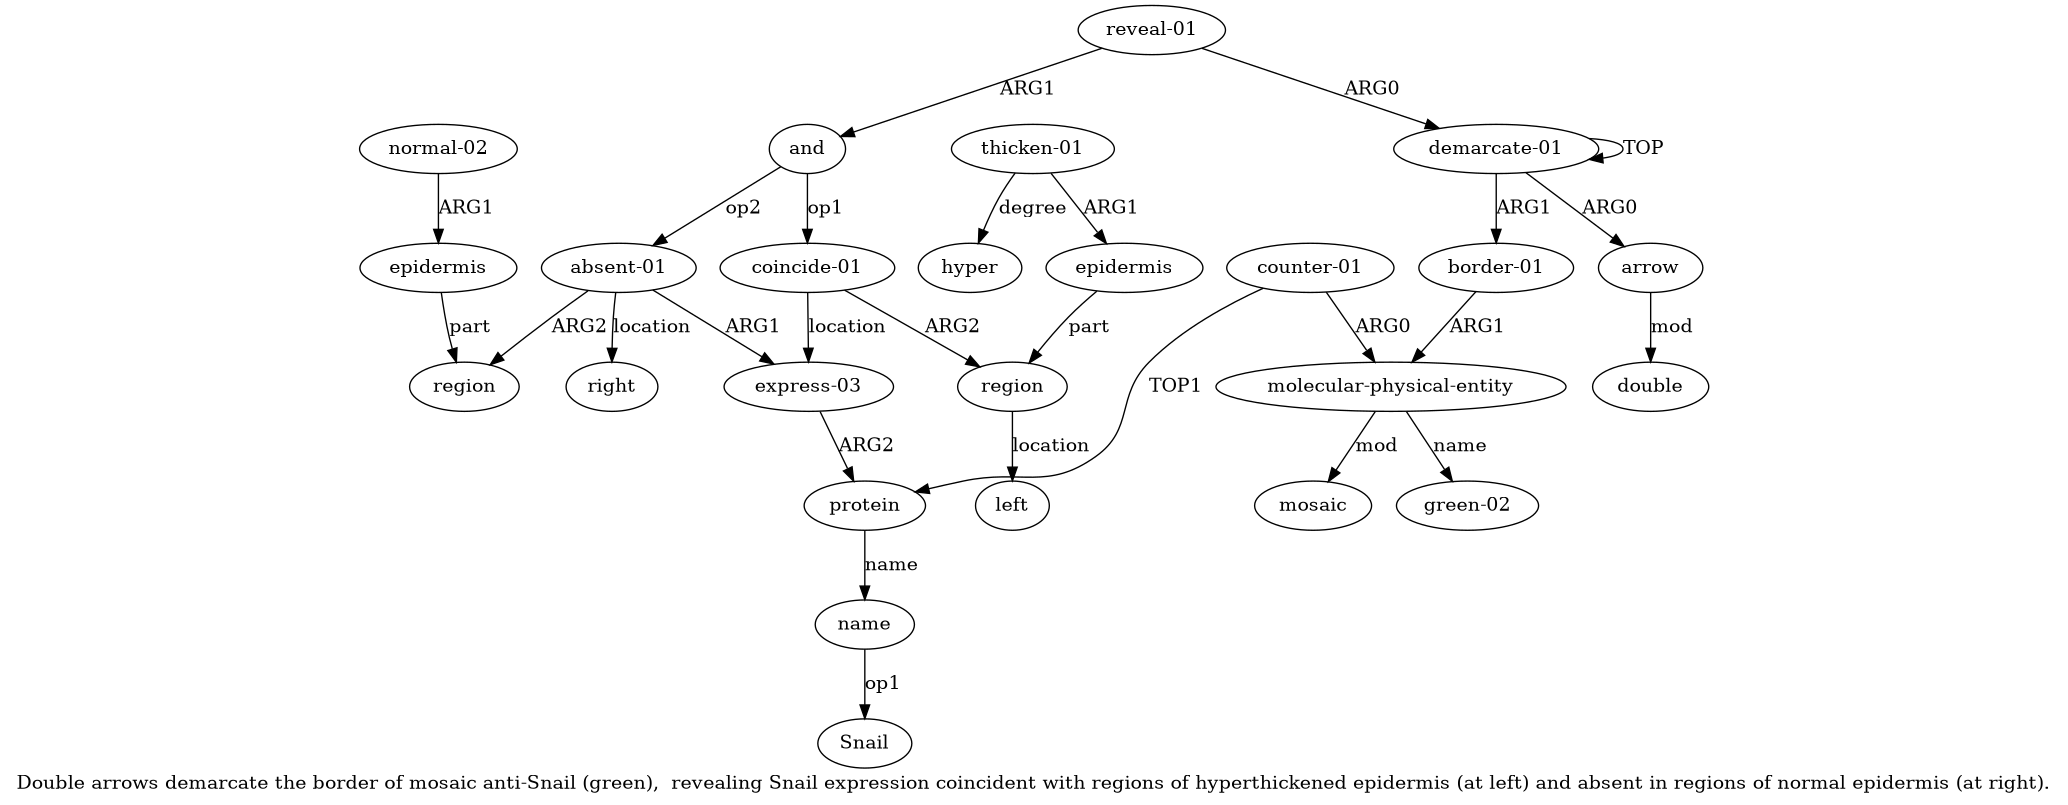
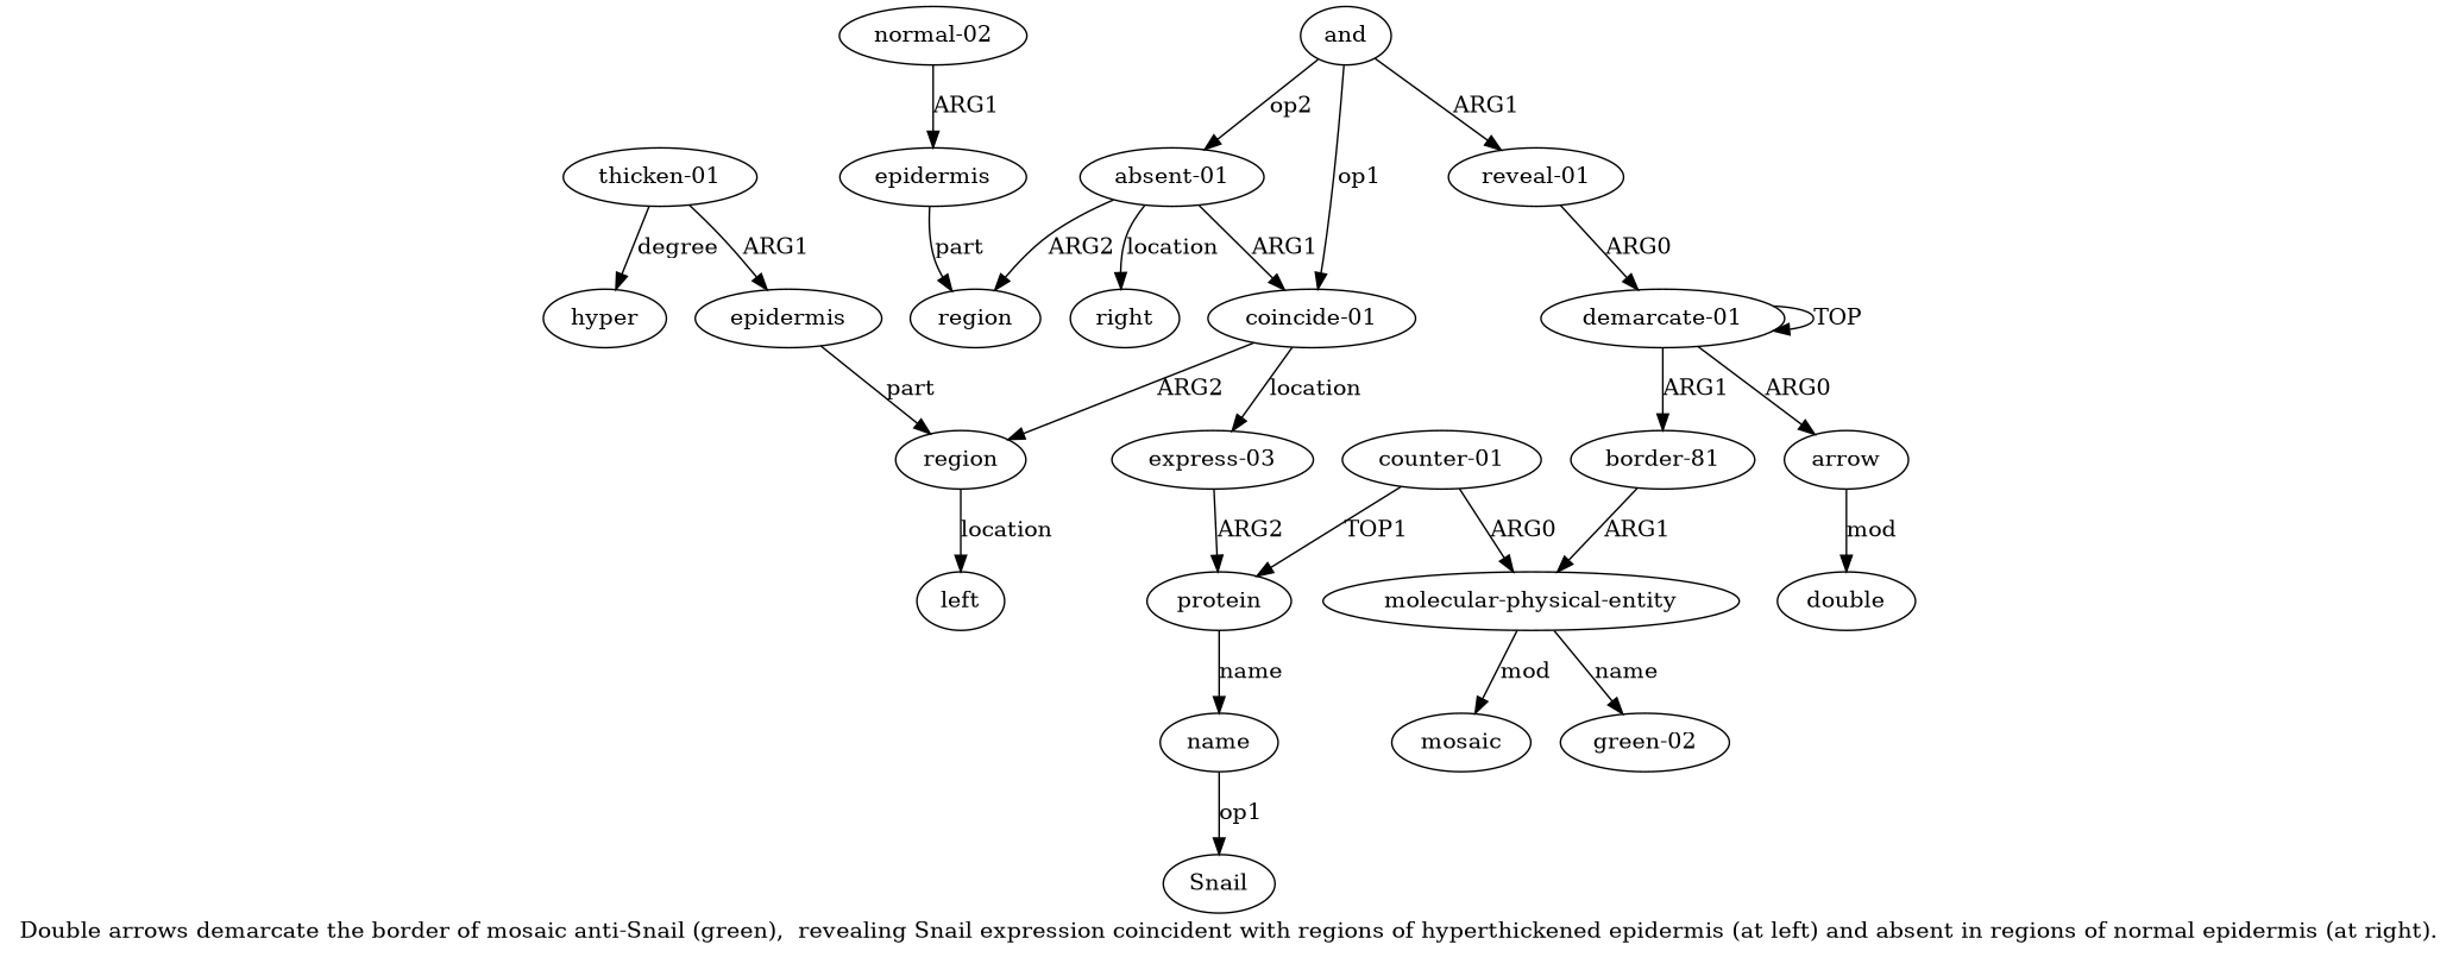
  digraph {
    label="Double arrows demarcate the border of mosaic anti-Snail (green),  revealing Snail expression coincident with regions of hyperthickened epidermis (at left) and absent in regions of normal epidermis (at right)."
    node [color=black gold_label=region test_label=region]
    edge [color=black gold_label=ARG1 test_label=ARG1]
    n1 [gold_ind=20 label=region test_ind=20]
    n2 [gold_ind=21 gold_label=epidermis label=epidermis test_ind=21 test_label=epidermis]
    n3 [gold_ind=22 gold_label="normal-02" label="normal-02" test_ind=22 test_label="normal-02"]
    n4 [gold_ind=23 gold_label=right label=right test_ind=23 test_label=right]
    n5 [gold_ind=15 gold_label=epidermis label=epidermis test_ind=15 test_label=epidermis]
    n6 [gold_ind=14 label=region test_ind=14]
    n7 [gold_ind=18 gold_label=left label=left test_ind=18 test_label=left]
    n8 [gold_ind=17 gold_label=hyper label=hyper test_ind=17 test_label=hyper]
    n9 [gold_ind=16 gold_label="thicken-01" label="thicken-01" test_ind=16 test_label="thicken-01"]
    n10 [gold_ind=11 gold_label=and label=and test_ind=11 test_label=and]
    n11 [gold_ind=12 gold_label="coincide-01" label="coincide-01" test_ind=12 test_label="coincide-01"]
    n12 [gold_ind=19 gold_label="absent-01" label="absent-01" test_ind=19 test_label="absent-01"]
    n13 [gold_ind=13 gold_label="express-03" label="express-03" test_ind=13 test_label="express-03"]
    n14 [gold_ind=6 gold_label=protein label=protein test_ind=6 test_label=protein]
    n15 [gold_ind=10 gold_label="reveal-01" label="reveal-01" test_ind=10 test_label="reveal-01"]
    n16 [gold_ind=0 gold_label="demarcate-01" label="demarcate-01" test_ind=0 test_label="demarcate-01"]
    n17 [gold_ind=1 gold_label=arrow label=arrow test_ind=1 test_label=arrow]
-   n18 [gold_ind=3 gold_label="border-01" label="border-01" test_ind=3 test_label="border-01"]
+   n18 [gold_ind=3 gold_label="border-01" label="border-81" test_ind=3 test_label="border-01"]
    n19 [gold_ind=2 gold_label=double label=double test_ind=2 test_label=double]
    n20 [gold_ind=4 gold_label="molecular-physical-entity" label="molecular-physical-entity" test_ind=4 test_label="molecular-physical-entity"]
    n21 [gold_ind=7 gold_label=name label=name test_ind=7 test_label=name]
    n22 [gold_ind=-1 gold_label=Snail label=Snail test_ind=-1 test_label=Snail]
    n23 [gold_ind=9 gold_label=mosaic label=mosaic test_ind=9 test_label=mosaic]
    n24 [gold_ind=8 gold_label="green-02" label="green-02" test_ind=8 test_label="green-02"]
    n25 [gold_ind=5 gold_label="counter-01" label="counter-01" test_ind=5 test_label="counter-01"]
    n2 -> n1 [gold_label=part label=part test_label=part]
    n3 -> n2 [label=ARG1]
    n5 -> n6 [gold_label=part label=part test_label=part]
    n6 -> n7 [gold_label=location label=location test_label=location]
    n9 -> n5 [label=ARG1]
    n9 -> n8 [gold_label=degree label=degree test_label=degree]
    n10 -> n11 [gold_label=op1 label=op1 test_label=op1]
    n10 -> n12 [gold_label=op2 label=op2 test_label=op2]
    n11 -> n6 [gold_label=ARG2 label=ARG2 test_label=ARG2]
    n11 -> n13 [label=location]
    n12 -> n1 [gold_label=ARG2 label=ARG2 test_label=ARG2]
    n12 -> n4 [gold_label=location label=location test_label=location]
-   n12 -> n13 [label=ARG1]
+   n12 -> n11 [label=ARG1]
    n13 -> n14 [gold_label=ARG2 label=ARG2 test_label=ARG2]
    n14 -> n21 [gold_label=name label=name test_label=name]
-   n15 -> n10 [label=ARG1]
+   n10 -> n15 [label=ARG1]
    n15 -> n16 [gold_label=ARG0 label=ARG0 test_label=ARG0]
    n16 -> n16 [gold_label=TOP label=TOP test_label=TOP]
    n16 -> n17 [gold_label=ARG0 label=ARG0 test_label=ARG0]
    n16 -> n18 [label=ARG1]
    n17 -> n19 [gold_label=mod label=mod test_label=mod]
    n18 -> n20 [label=ARG1]
    n20 -> n23 [gold_label=mod label=mod test_label=mod]
    n20 -> n24 [gold_label=mod label=name test_label=mod]
    n21 -> n22 [gold_label=op1 label=op1 test_label=op1]
    n25 -> n14 [label=TOP1]
    n25 -> n20 [gold_label=ARG0 label=ARG0 test_label=ARG0]
  }
